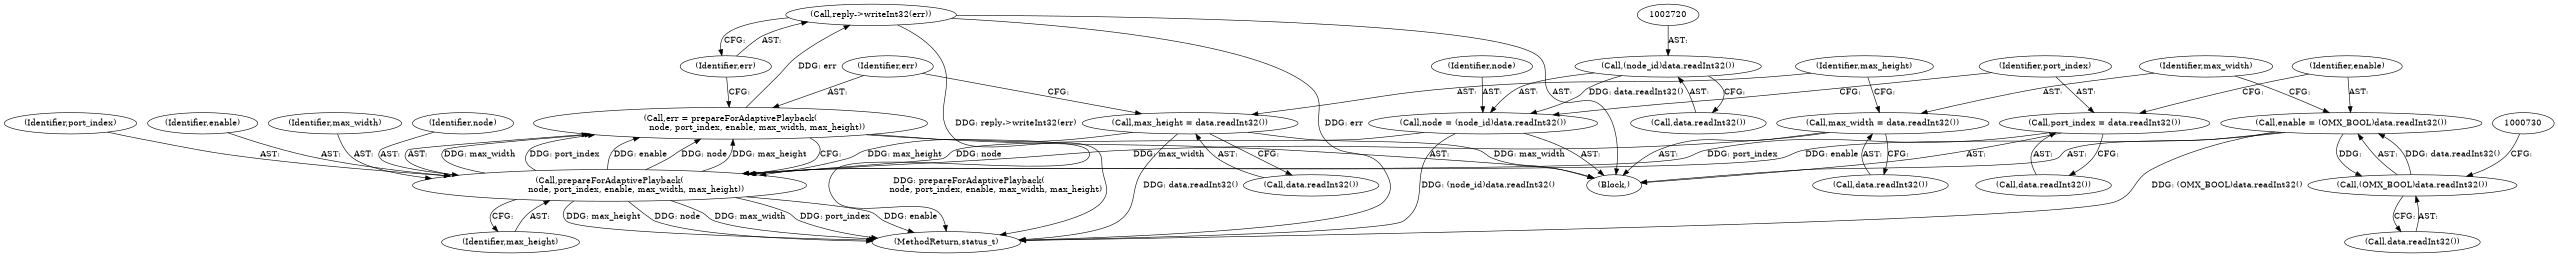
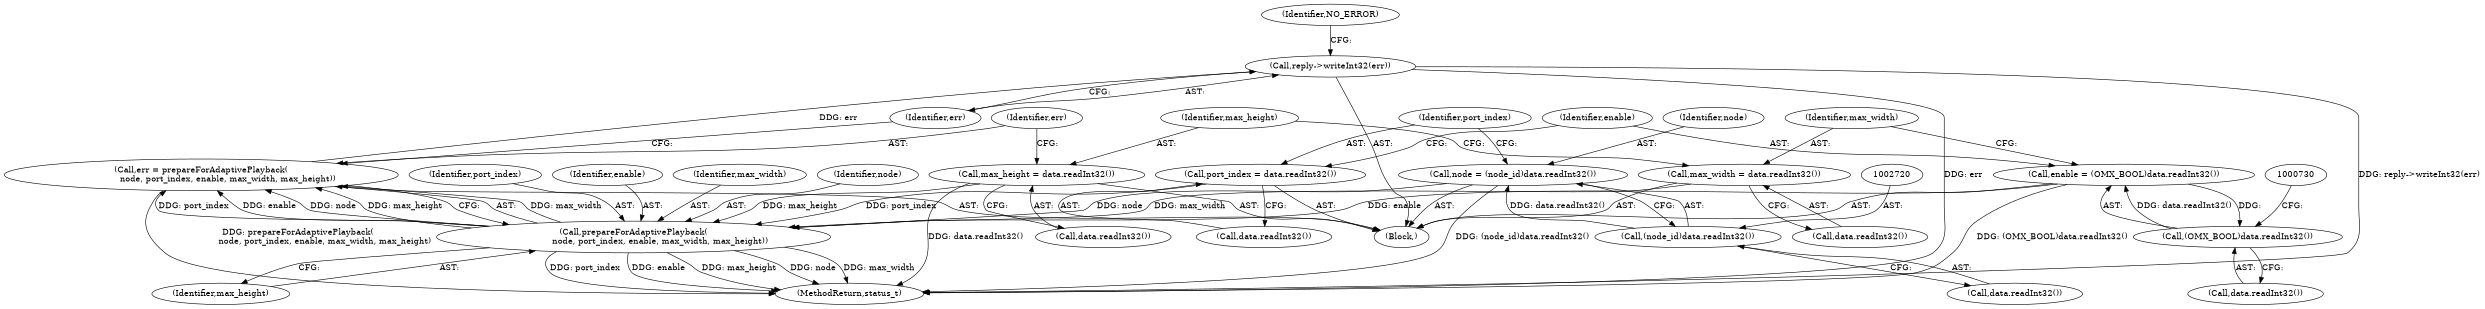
  digraph {
    n1 [label="(Call,reply->writeInt32(err))"]
    n2 [label="(Block,)"]
    n3 [label="(Identifier,err)"]
    n4 [label="(MethodReturn,status_t)"]
    n5 [label="(Call,err = prepareForAdaptivePlayback(\n                    node, port_index, enable, max_width, max_height))"]
    n6 [label="(Call,prepareForAdaptivePlayback(\n                    node, port_index, enable, max_width, max_height))"]
    n7 [label="(Identifier,max_height)"]
    n8 [label="(Call,node = (node_id)data.readInt32())"]
    n9 [label="(Call,(node_id)data.readInt32())"]
    n10 [label="(Call,data.readInt32())"]
    n11 [label="(Call,port_index = data.readInt32())"]
    n12 [label="(Call,data.readInt32())"]
    n13 [label="(Call,enable = (OMX_BOOL)data.readInt32())"]
    n14 [label="(Call,(OMX_BOOL)data.readInt32())"]
    n15 [label="(Call,data.readInt32())"]
    n16 [label="(Call,max_width = data.readInt32())"]
    n17 [label="(Call,data.readInt32())"]
    n18 [label="(Call,max_height = data.readInt32())"]
    n19 [label="(Call,data.readInt32())"]
    n20 [label="(Identifier,enable)"]
    n21 [label="(Identifier,max_width)"]
    n22 [label="(Identifier,err)"]
    n23 [label="(Identifier,max_width)"]
    n24 [label="(Identifier,max_height)"]
    n25 [label="(Identifier,node)"]
    n26 [label="(Identifier,port_index)"]
    n27 [label="(Identifier,node)"]
    n28 [label="(Identifier,enable)"]
+   n29 [label="(Identifier,NO_ERROR)"]
    n30 [label="(Identifier,port_index)"]
    n31 [label=1002720]
    1000730
    n1 -> n2 [label="AST: "]
    n1 -> n3 [label="CFG: "]
    n1 -> n4 [label="DDG: err"]
    n1 -> n4 [label="DDG: reply->writeInt32(err)"]
    n3 -> n1 [label="AST: "]
    n3 -> n5 [label="CFG: "]
    n5 -> n1 [label="DDG: err"]
    n5 -> n2 [label="AST: "]
    n5 -> n4 [label="DDG: prepareForAdaptivePlayback(\n                    node, port_index, enable, max_width, max_height)"]
    n5 -> n6 [label="CFG: "]
    n6 -> n4 [label="DDG: max_height"]
    n6 -> n4 [label="DDG: node"]
    n6 -> n4 [label="DDG: max_width"]
    n6 -> n4 [label="DDG: port_index"]
    n6 -> n4 [label="DDG: enable"]
    n6 -> n5 [label="AST: "]
    n6 -> n5 [label="DDG: max_width"]
    n6 -> n5 [label="DDG: port_index"]
    n6 -> n5 [label="DDG: enable"]
    n6 -> n5 [label="DDG: node"]
    n6 -> n5 [label="DDG: max_height"]
    n6 -> n7 [label="CFG: "]
    n7 -> n6 [label="AST: "]
    n8 -> n2 [label="AST: "]
    n8 -> n4 [label="DDG: (node_id)data.readInt32()"]
    n8 -> n6 [label="DDG: node"]
+   n8 -> n9 [label="CFG: "]
    n9 -> n8 [label="AST: "]
    n9 -> n8 [label="DDG: data.readInt32()"]
    n9 -> n10 [label="CFG: "]
    n10 -> n9 [label="AST: "]
    n11 -> n2 [label="AST: "]
    n11 -> n6 [label="DDG: port_index"]
    n11 -> n12 [label="CFG: "]
    n12 -> n11 [label="AST: "]
    n13 -> n2 [label="AST: "]
    n13 -> n4 [label="DDG: (OMX_BOOL)data.readInt32()"]
    n13 -> n6 [label="DDG: enable"]
    n13 -> n14 [label="DDG: "]
    n14 -> n13 [label="AST: "]
    n14 -> n13 [label="DDG: data.readInt32()"]
    n14 -> n15 [label="CFG: "]
    n15 -> n14 [label="AST: "]
    n16 -> n2 [label="AST: "]
    n16 -> n6 [label="DDG: max_width"]
    n16 -> n17 [label="CFG: "]
    n17 -> n16 [label="AST: "]
-   n18 -> n2 [label="DDG: max_width"]
+   n18 -> n2 [label="AST: "]
    n18 -> n4 [label="DDG: data.readInt32()"]
    n18 -> n6 [label="DDG: max_height"]
    n18 -> n19 [label="CFG: "]
    n19 -> n18 [label="AST: "]
    n20 -> n6 [label="AST: "]
    n21 -> n6 [label="AST: "]
    n22 -> n5 [label="AST: "]
    n22 -> n18 [label="CFG: "]
    n23 -> n13 [label="CFG: "]
    n23 -> n16 [label="AST: "]
    n24 -> n16 [label="CFG: "]
    n24 -> n18 [label="AST: "]
    n25 -> n6 [label="AST: "]
    n26 -> n8 [label="CFG: "]
    n26 -> n11 [label="AST: "]
    n27 -> n8 [label="AST: "]
    n28 -> n11 [label="CFG: "]
    n28 -> n13 [label="AST: "]
+   n29 -> n1 [label="CFG: "]
    n30 -> n6 [label="AST: "]
    n31 -> n9 [label="AST: "]
    1000730 -> n14 [label="CFG: "]
  }
